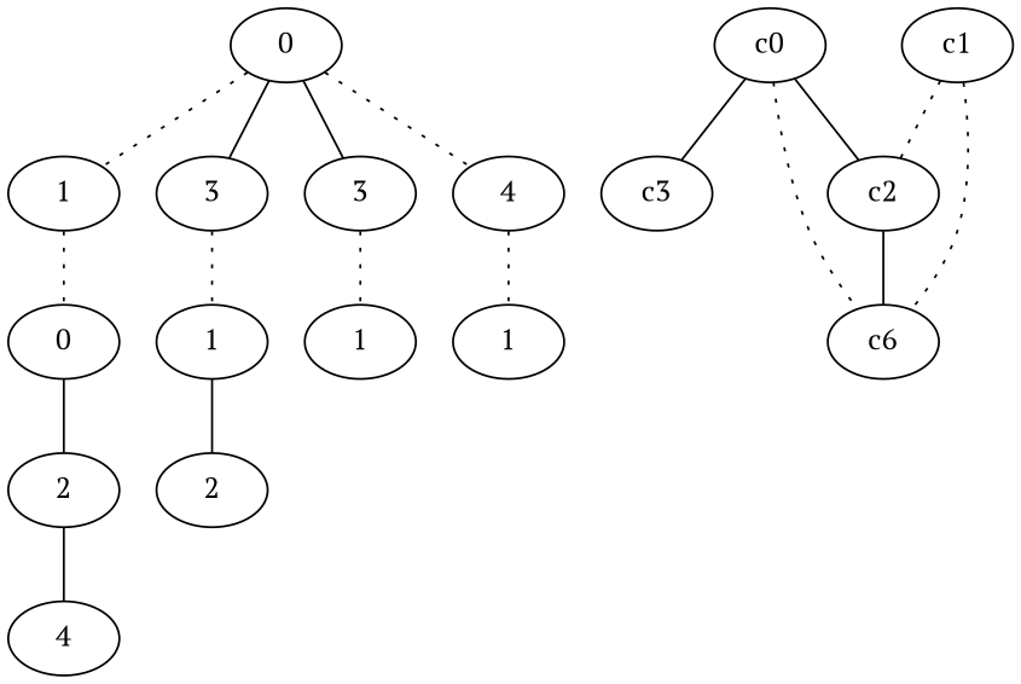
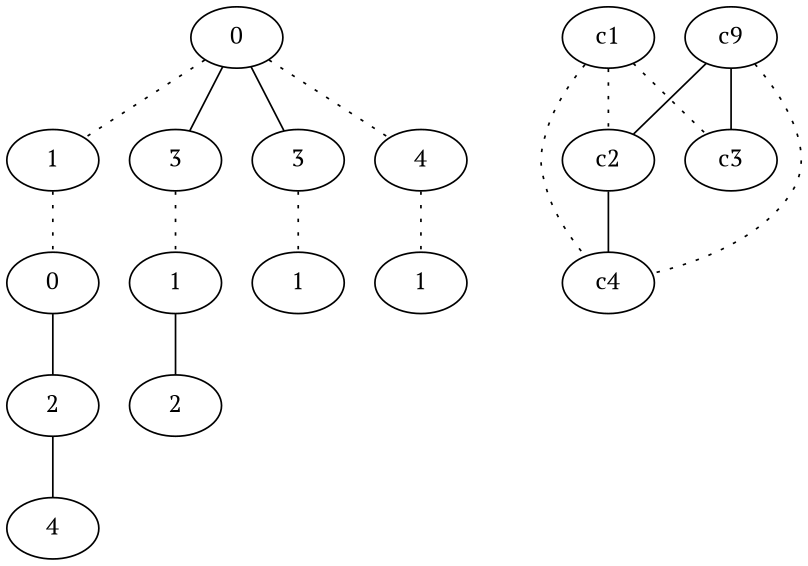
  graph {
    fontname="PT Serif"
    node [fontname="PT Serif"]
    edge [fontname="PT Serif" style=dotted]
    n1 [label=0]
    n2 [label=1]
    n3 [label=3]
    n4 [label=3]
    n5 [label=4]
    n6 [label=0]
    n7 [label=1]
    n8 [label=1]
    n9 [label=1]
    n10 [label=2]
    n11 [label=4]
    n12 [label=2]
-   c0
+   c0 [label=c9]
    c2
    c3
-   c4 [label=c6]
+   c4
    c1
    n1 -- n2
    n1 -- n3 [style=""]
    n1 -- n4 [style=""]
    n1 -- n5
    n2 -- n6
    n3 -- n7
    n4 -- n8
    n5 -- n9
    n6 -- n10 [style=""]
    n7 -- n12 [style=""]
    n10 -- n11 [style=""]
    c0 -- c2 [style=""]
    c0 -- c3 [style=""]
    c0 -- c4
    c2 -- c4 [style=""]
    c1 -- c2
+   c1 -- c3
    c1 -- c4
  }
